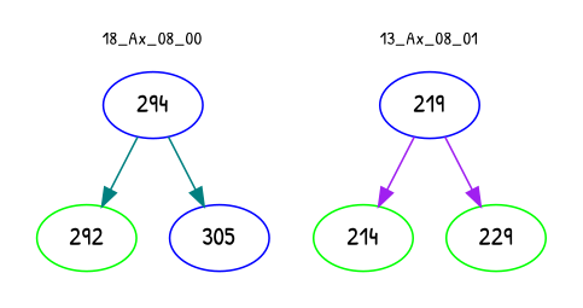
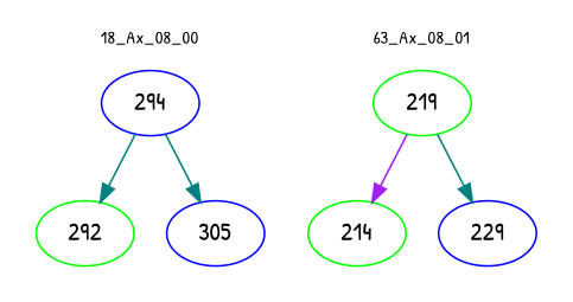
  digraph {
    fontname="Patrick Hand"
    node [color=blue fontname="Patrick Hand"]
    edge [color=teal fontname="Patrick Hand"]
    n1 [label=294]
    n2 [color=green label=292]
    n3 [label=305]
-   n4 [label=219]
+   n4 [color=green label=219]
    n5 [color=green label=214]
-   n6 [color=green label=229]
+   n6 [label=229]
    subgraph cluster_1 {
      color=white
      fontsize=10
      label="18_Ax_08_00"
      n1
      n2
      n3
    }
    subgraph cluster_2 {
      color=white
      fontsize=10
-     label="13_Ax_08_01"
+     label="63_Ax_08_01"
      n4
      n5
      n6
    }
    n1 -> n2
    n1 -> n3
    n4 -> n5 [color=purple]
-   n4 -> n6 [color=purple]
+   n4 -> n6
  }
